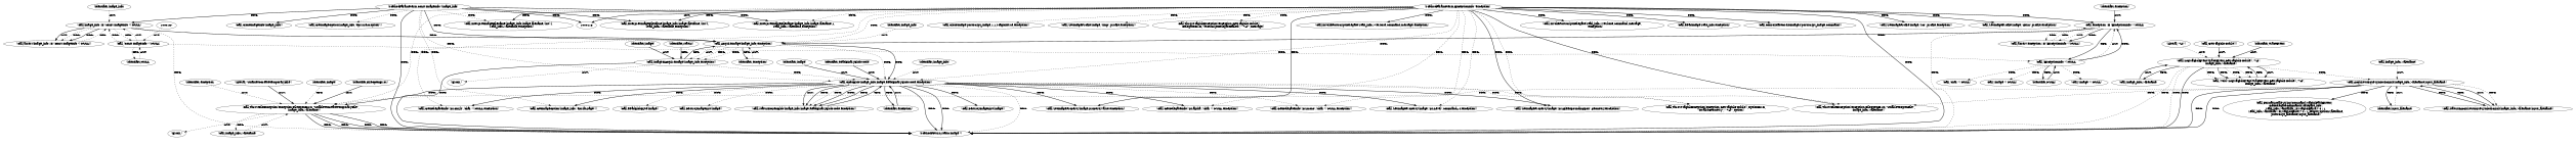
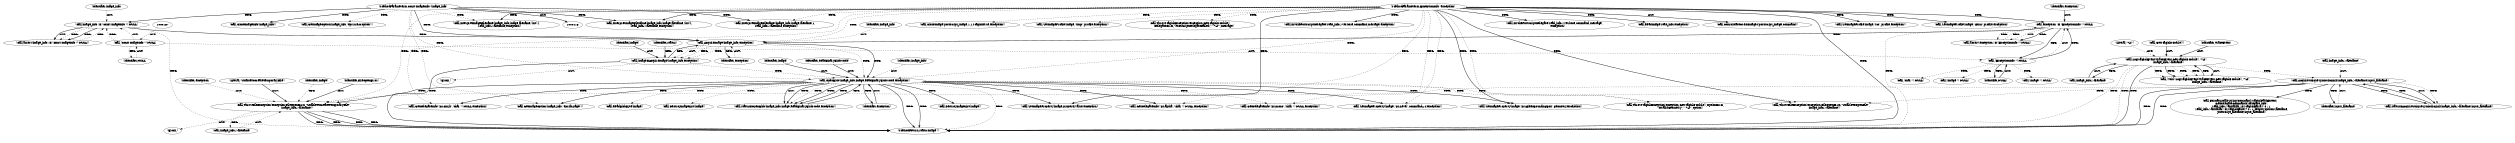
  digraph {
    edge [style=bold]
    n1 [label="(Call,ThrowFileException(exception,FileOpenError,\"UnableToCreateTemporaryFile\",\n        image_info->filename))"]
    n2 [label="(Block,)"]
    n3 [label="(Call,image_info->filename)"]
    n4 [label="(MethodReturn,static Image *)"]
    n5 [label="(Call,OpenBlob(image_info,image,ReadBinaryBlobMode,exception))"]
    n6 [label="(Call,GetDelegateInfo(\"ps:alpha\",(char *) NULL,exception))"]
    n7 [label="(Call,SetImageProperty(image,property,value,exception))"]
    n8 [label="(Identifier,exception)"]
    n9 [label="(Call,SetImageProperty(image,\"ps:Level\",command+4,exception))"]
    n10 [label="(Call,ReadBlobByte(image))"]
    n11 [label="(Call,SetImageProperty(image,\"ps:HiResBoundingBox\",geometry,exception))"]
    n12 [label="(Call,ThrowFileException(exception,FileOpenError,\"UnableToOpenFile\",\n        image_info->filename))"]
    n13 [label="(Call,DestroyImageList(image))"]
    n14 [label="(Call,GetImageOption(image_info,\"eps:fit-page\"))"]
    n15 [label="(Call,GetDelegateInfo(\"ps:mono\",(char *) NULL,exception))"]
    n16 [label="(Call,ThrowMagickException(exception,GetMagickModule(),OptionError,\n             \"InvalidGeometry\",\"`%s'\",option))"]
    n17 [label="(Call,status=OpenBlob(image_info,image,ReadBinaryBlobMode,exception))"]
    n18 [label="(Call,GetDelegateInfo(\"ps:cmyk\",(char *) NULL,exception))"]
    n19 [label="(Call,DestroyImageList(image))"]
    n20 [label="(Call,AcquireImage(image_info,exception))"]
    n21 [label="(Call,image=AcquireImage(image_info,exception))"]
    n22 [label="(Identifier,exception)"]
    n23 [label="(Block,)"]
    n24 [label="(Call,image_info != (const ImageInfo *) NULL)"]
    n25 [label="(Call,(const ImageInfo *) NULL)"]
    n26 [label="(Call,assert(image_info != (const ImageInfo *) NULL))"]
    n27 [label="(Call,(ExceptionInfo *) NULL)"]
    n28 [label="(Identifier,NULL)"]
    n29 [label="(MethodParameterIn,const ImageInfo *image_info)"]
    n30 [label="(Call,CloneImageInfo(image_info))"]
    n31 [label="(Call,InterpretImageFilename(image_info,image,filename,(int) i,\n        read_info->filename,exception))"]
    n32 [label="(Call,InterpretImageFilename(image_info,image,filename,1,\n    read_info->filename,exception))"]
    n33 [label="(Call,GetImageOption(image_info,\"eps:use-cropbox\"))"]
    n34 [label="(Call,InterpretImageFilename(image_info,image,filename,(int) i,\n        read_info->filename,exception))"]
    1000118
    n36 [label="(Call,exception != (ExceptionInfo *) NULL)"]
    n37 [label="(Call,(Image *) NULL)"]
    n38 [label="(Call,(char *) NULL)"]
    n39 [label="(Call,(Image *) NULL)"]
    n40 [label="(Identifier,NULL)"]
    n41 [label="(Call,assert(exception != (ExceptionInfo *) NULL))"]
    n42 [label="(MethodParameterIn,ExceptionInfo *exception)"]
    n43 [label="(Call,InvokePostscriptDelegate(read_info->verbose,command,message,\n        exception))"]
    n44 [label="(Call,ReadImage(read_info,exception))"]
    n45 [label="(Call,ConsolidateCMYKImages(postscript_image,command))"]
    n46 [label="(Call,SetImageProfile(image,\"icc\",profile,exception))"]
    n47 [label="(Call,SetImageProfile(image,\"8bim\",profile,exception))"]
    n48 [label="(Call,CloneImage(postscript_image,1,1,MagickTrue,exception))"]
    n49 [label="(Call,SetImageProfile(image,\"xmp\",profile,exception))"]
    n50 [label="(Call,ThrowMagickException(exception,GetMagickModule(),\n          DelegateError,\"PostscriptDelegateFailed\",\"`%s'\",message))"]
    n51 [label="(Call,InvokePostscriptDelegate(read_info->verbose,command,message,exception))"]
    n52 [label="(Call,AcquireUniqueSymbolicLink(image_info->filename,input_filename))"]
    n53 [label="(Identifier,input_filename)"]
    n54 [label="(Call,status=AcquireUniqueSymbolicLink(image_info->filename,input_filename))"]
    n55 [label="(Call,FormatLocaleString(command,MagickPathExtent,\n    GetDelegateCommands(delegate_info),\n    read_info->antialias != MagickFalse ? 4 : 1,\n    read_info->antialias != MagickFalse ? 4 : 1,density,options,filename,\n    postscript_filename,input_filename))"]
    n56 [label="(Call,LogMagickEvent(TraceEvent,GetMagickModule(),\"%s\",\n      image_info->filename))"]
    n57 [label="(Call,(void) LogMagickEvent(TraceEvent,GetMagickModule(),\"%s\",\n      image_info->filename))"]
    n58 [label="(Call,image_info->filename)"]
    n59 [label="(Identifier,image)"]
    n60 [label="(Identifier,exception)"]
    n61 [label="(Identifier,exception)"]
    n62 [label="(Identifier,ReadBinaryBlobMode)"]
    n63 [label="(Call,image_info->filename)"]
    n64 [label="(Identifier,image_info)"]
    n65 [label="(Literal,\"UnableToCreateTemporaryFile\")"]
    n66 [label="(Literal,\"%s\")"]
    n67 [label="(Call,GetMagickModule())"]
    n68 [label="(Identifier,image)"]
    n69 [label="(Identifier,image_info)"]
    n70 [label="(Identifier,FileOpenError)"]
    n71 [label="(Identifier,image_info)"]
    n72 [label="(Identifier,status)"]
    n73 [label="(Identifier,image)"]
    n74 [label="(Identifier,TraceEvent)"]
    1000167
    n1 -> n2 [label="AST: " style=dashed]
    n1 -> n3 [label="CFG: " style=dashed]
    n1 -> n4 [label="DDG: "]
    n1 -> n4 [label="DDG: "]
    n1 -> n4 [label="DDG: "]
    n1 -> n4 [label="DDG: "]
    n3 -> n1 [label="AST: " style=dashed]
    n5 -> n1 [label="DDG: "]
    n5 -> n4 [label="DDG: "]
    n5 -> n4 [label="DDG: "]
    n5 -> n4 [label="DDG: " style=dashed]
    n5 -> n6 [label="DDG: "]
    n5 -> n7 [label="DDG: "]
    n5 -> n8 [label="CFG: "]
    n5 -> n9 [label="DDG: "]
    n5 -> n10 [label="DDG: " style=dashed]
    n5 -> n11 [label="DDG: "]
    n5 -> n12 [label="DDG: " style=dashed]
    n5 -> n13 [label="DDG: " style=dashed]
    n5 -> n14 [label="DDG: "]
    n5 -> n15 [label="DDG: " style=dashed]
    n5 -> n16 [label="DDG: " style=dashed]
    n5 -> n17 [label="AST: "]
    n5 -> n17 [label="DDG: "]
    n5 -> n17 [label="DDG: " style=dashed]
    n5 -> n17 [label="DDG: "]
    n5 -> n17 [label="DDG: "]
    n5 -> n18 [label="DDG: "]
    n5 -> n19 [label="DDG: "]
    n8 -> n5 [label="AST: "]
    n17 -> n5 [label="CFG: "]
    n20 -> n5 [label="DDG: "]
    n20 -> n5 [label="DDG: " style=dashed]
    n20 -> n21 [label="AST: " style=dashed]
    n20 -> n21 [label="DDG: " style=dashed]
    n20 -> n21 [label="DDG: " style=dashed]
    n20 -> n22 [label="CFG: "]
    n21 -> n4 [label="DDG: "]
    n21 -> n5 [label="DDG: " style=dashed]
    n21 -> n20 [label="CFG: "]
    n21 -> n23 [label="AST: " style=dashed]
    n22 -> n20 [label="AST: " style=dashed]
    n24 -> n4 [label="DDG: " style=dashed]
    n24 -> n20 [label="DDG: "]
-   n24 -> n25 [label="CFG: " style=dashed]
    n24 -> n26 [label="AST: "]
    n24 -> n26 [label="DDG: " style=dashed]
    n24 -> n26 [label="DDG: "]
    n25 -> n24 [label="AST: " style=dashed]
    n25 -> n24 [label="DDG: " style=dashed]
-   n25 -> n27 [label="DDG: " style=dashed]
+   n25 -> n27 [label="AST: " style=dashed]
    n25 -> n28 [label="CFG: " style=dashed]
    n26 -> n24 [label="CFG: " style=dashed]
    n27 -> n36 [label="AST: " style=dashed]
    n27 -> n36 [label="DDG: "]
    n27 -> n37 [label="DDG: " style=dashed]
    n27 -> n38 [label="DDG: " style=dashed]
    n27 -> n39 [label="DDG: " style=dashed]
    n27 -> n40 [label="CFG: "]
    n28 -> n25 [label="AST: " style=dashed]
-   n29 -> n4 [label="DDG: "]
    n29 -> n5 [label="DDG: " style=dashed]
    n29 -> n14 [label="DDG: " style=dashed]
    n29 -> n20 [label="DDG: "]
    n29 -> n24 [label="DDG: "]
    n29 -> n30 [label="DDG: "]
    n29 -> n31 [label="DDG: "]
    n29 -> n32 [label="DDG: "]
    n29 -> n33 [label="DDG: " style=dashed]
    n29 -> n34 [label="DDG: " style=dashed]
-   n29 -> 1000118 [label="DDG: "]
+   n29 -> 1000118 [label="AST: "]
    n36 -> n4 [label="DDG: " style=dashed]
    n36 -> n20 [label="DDG: "]
    n36 -> n27 [label="CFG: "]
    n36 -> n41 [label="AST: " style=dashed]
    n36 -> n41 [label="DDG: "]
    n36 -> n41 [label="DDG: " style=dashed]
    n40 -> n27 [label="AST: "]
-   n41 -> n36 [label="CFG: " style=dashed]
+   n41 -> n36 [label="DDG: " style=dashed]
    n42 -> n1 [label="DDG: " style=dashed]
    n42 -> n4 [label="DDG: "]
    n42 -> n5 [label="DDG: " style=dashed]
    n42 -> n6 [label="DDG: " style=dashed]
    n42 -> n7 [label="DDG: "]
    n42 -> n9 [label="DDG: " style=dashed]
    n42 -> n11 [label="DDG: "]
    n42 -> n12 [label="DDG: "]
    n42 -> n15 [label="DDG: " style=dashed]
    n42 -> n16 [label="DDG: " style=dashed]
    n42 -> n18 [label="DDG: " style=dashed]
    n42 -> n20 [label="DDG: " style=dashed]
    n42 -> n31 [label="DDG: "]
    n42 -> n32 [label="DDG: " style=dashed]
    n42 -> n34 [label="DDG: "]
-   n42 -> 1000118 [label="AST: "]
    n42 -> n36 [label="DDG: "]
    n42 -> n43 [label="DDG: "]
    n42 -> n44 [label="DDG: "]
-   n42 -> n45 [label="DDG: "]
+   n42 -> n45 [label="AST: "]
    n42 -> n46 [label="DDG: "]
    n42 -> n47 [label="DDG: "]
    n42 -> n48 [label="DDG: " style=dashed]
    n42 -> n49 [label="DDG: " style=dashed]
    n42 -> n50 [label="DDG: " style=dashed]
    n42 -> n51 [label="DDG: "]
    n52 -> n1 [label="DDG: " style=dashed]
    n52 -> n4 [label="DDG: "]
    n52 -> n4 [label="DDG: "]
    n52 -> n12 [label="DDG: " style=dashed]
    n52 -> n53 [label="CFG: "]
    n52 -> n54 [label="AST: "]
    n52 -> n54 [label="DDG: " style=dashed]
    n52 -> n54 [label="DDG: "]
    n52 -> n55 [label="DDG: "]
    n53 -> n52 [label="AST: " style=dashed]
    n54 -> n52 [label="CFG: "]
    n56 -> n4 [label="DDG: " style=dashed]
    n56 -> n4 [label="DDG: "]
    n56 -> n4 [label="DDG: " style=dashed]
    n56 -> n52 [label="DDG: " style=dashed]
    n56 -> n57 [label="AST: "]
    n56 -> n57 [label="DDG: " style=dashed]
    n56 -> n57 [label="DDG: "]
    n56 -> n57 [label="DDG: " style=dashed]
    n56 -> n57 [label="DDG: " style=dashed]
    n56 -> n58 [label="CFG: "]
    n57 -> n56 [label="CFG: "]
    n58 -> n56 [label="AST: "]
    n59 -> n21 [label="AST: "]
    n60 -> n36 [label="AST: "]
    n61 -> n1 [label="AST: " style=dashed]
    n62 -> n5 [label="AST: "]
    n63 -> n52 [label="AST: " style=dashed]
    n64 -> n5 [label="AST: " style=dashed]
    n65 -> n1 [label="AST: "]
    n66 -> n56 [label="AST: " style=dashed]
    n67 -> n56 [label="AST: "]
    n68 -> n1 [label="CFG: " style=dashed]
    n69 -> n24 [label="AST: " style=dashed]
    n70 -> n1 [label="AST: "]
    n71 -> n20 [label="AST: " style=dashed]
    n72 -> n21 [label="CFG: "]
    n73 -> n5 [label="AST: "]
    n74 -> n56 [label="AST: "]
    1000167 -> n25 [label="AST: " style=dashed]
  }
